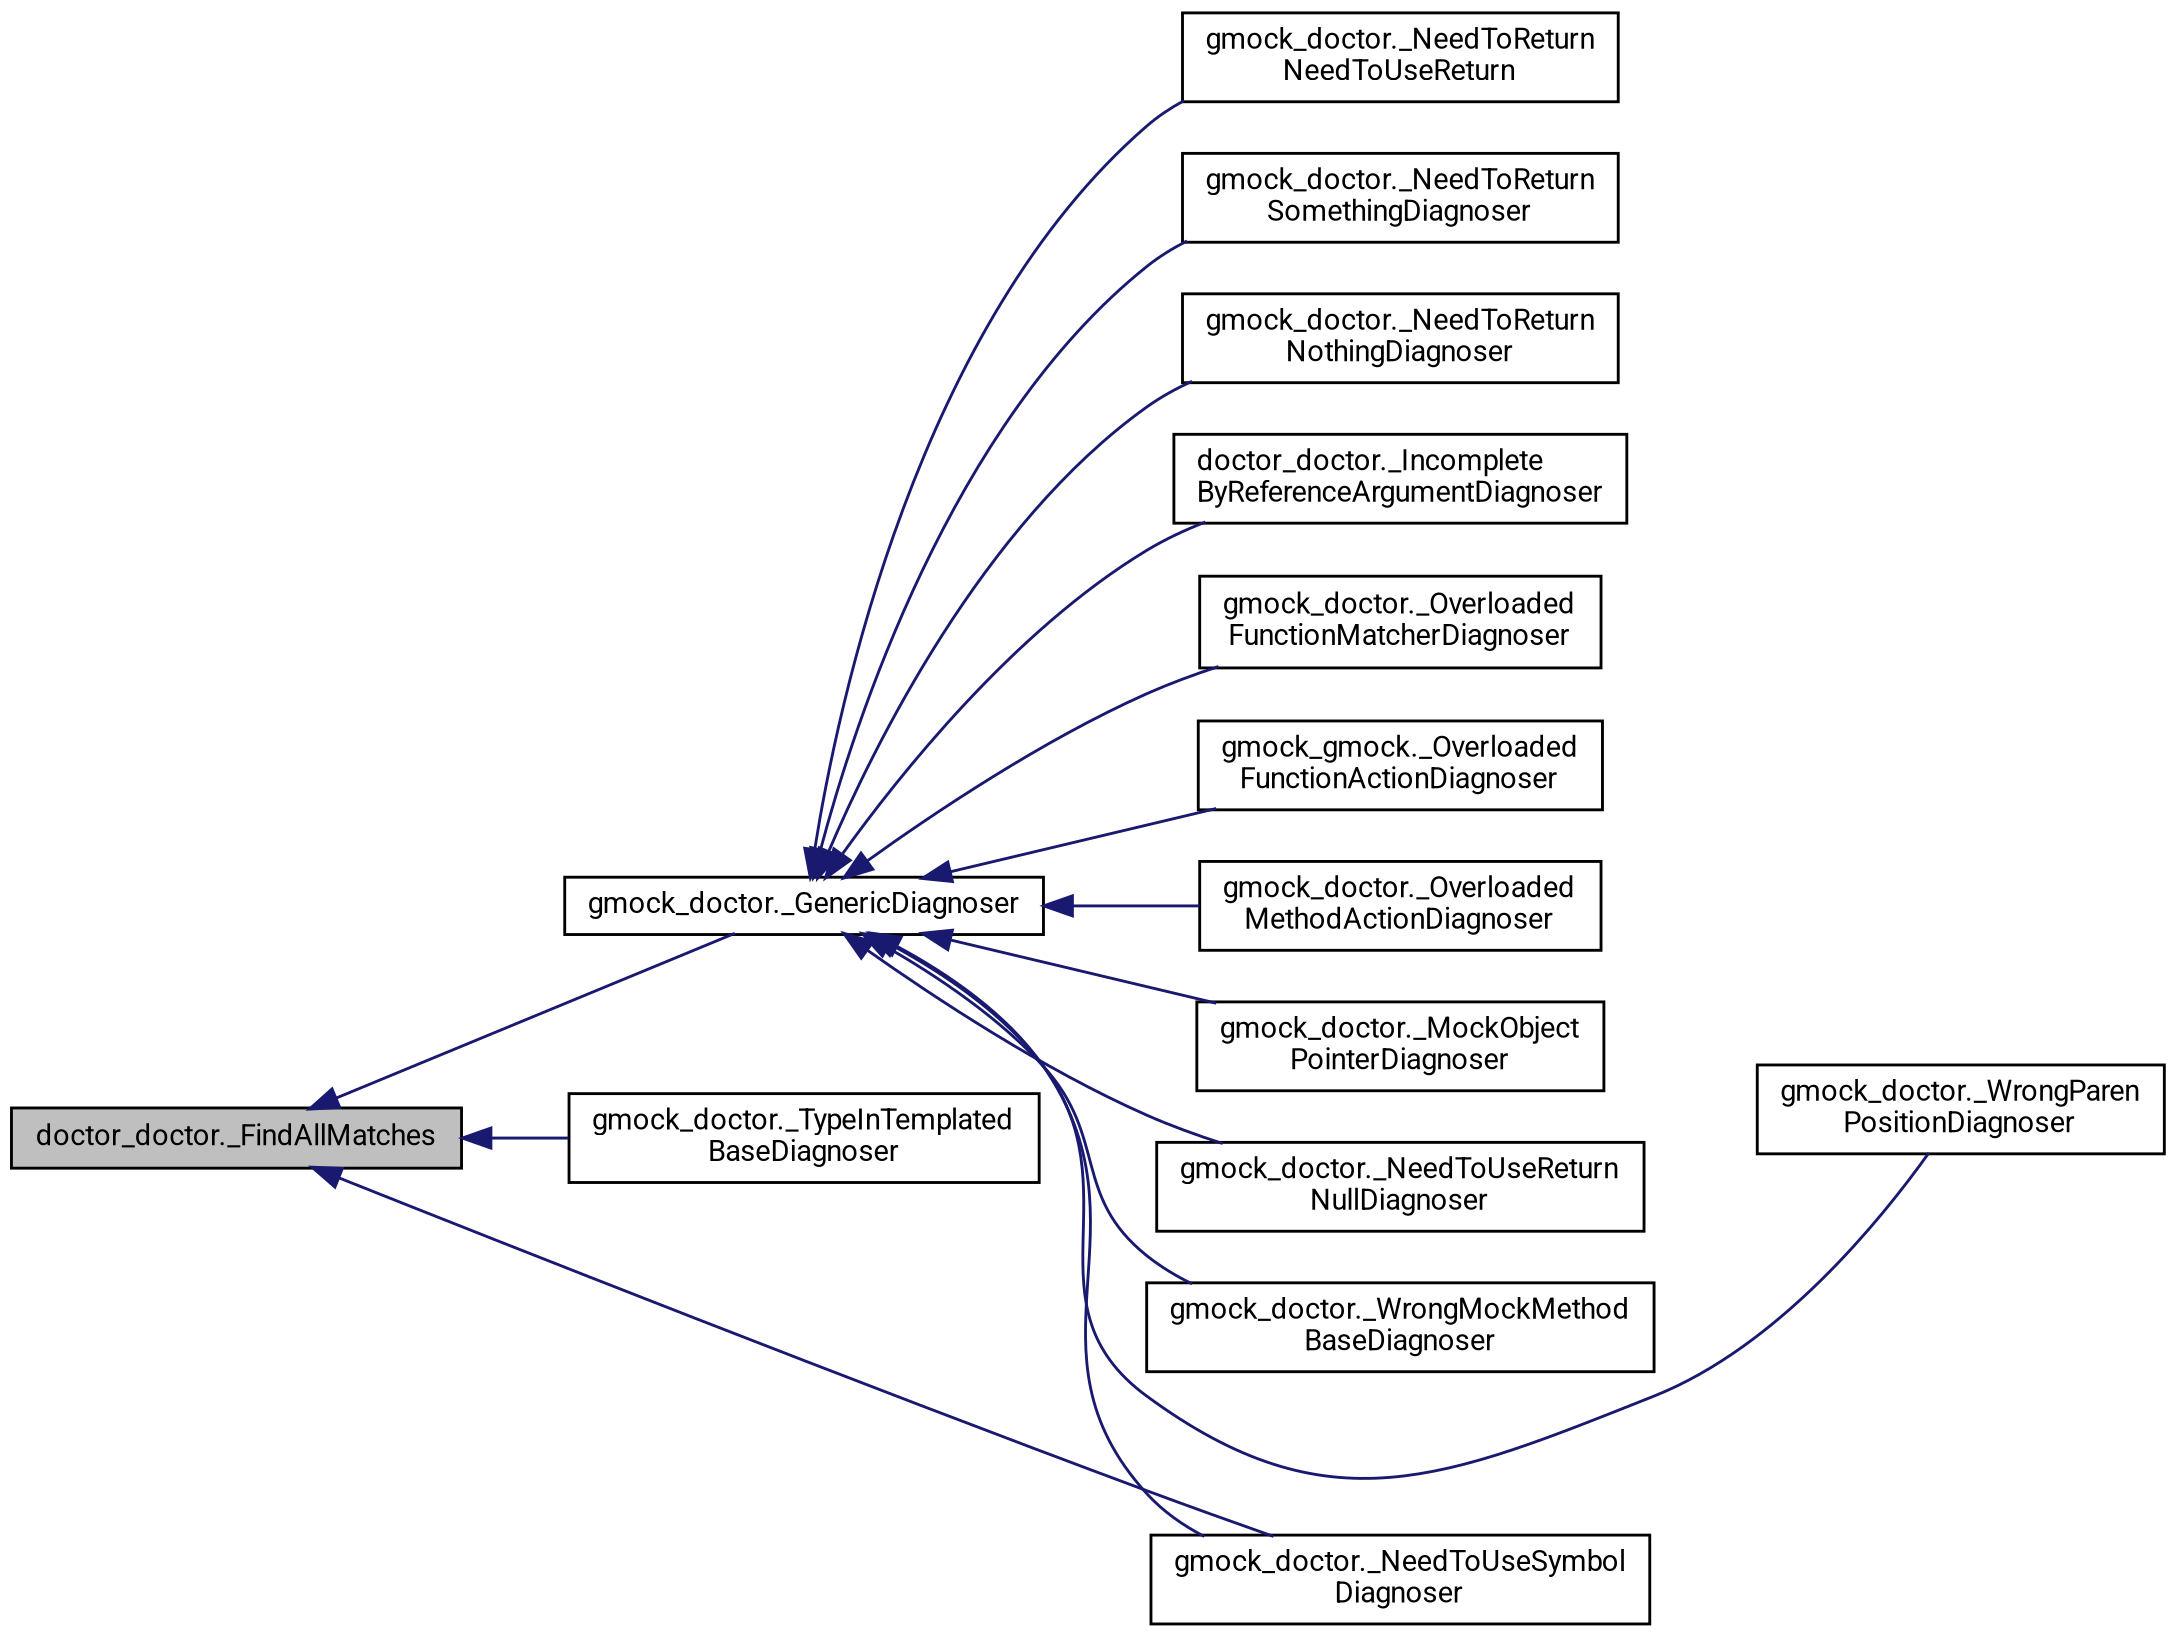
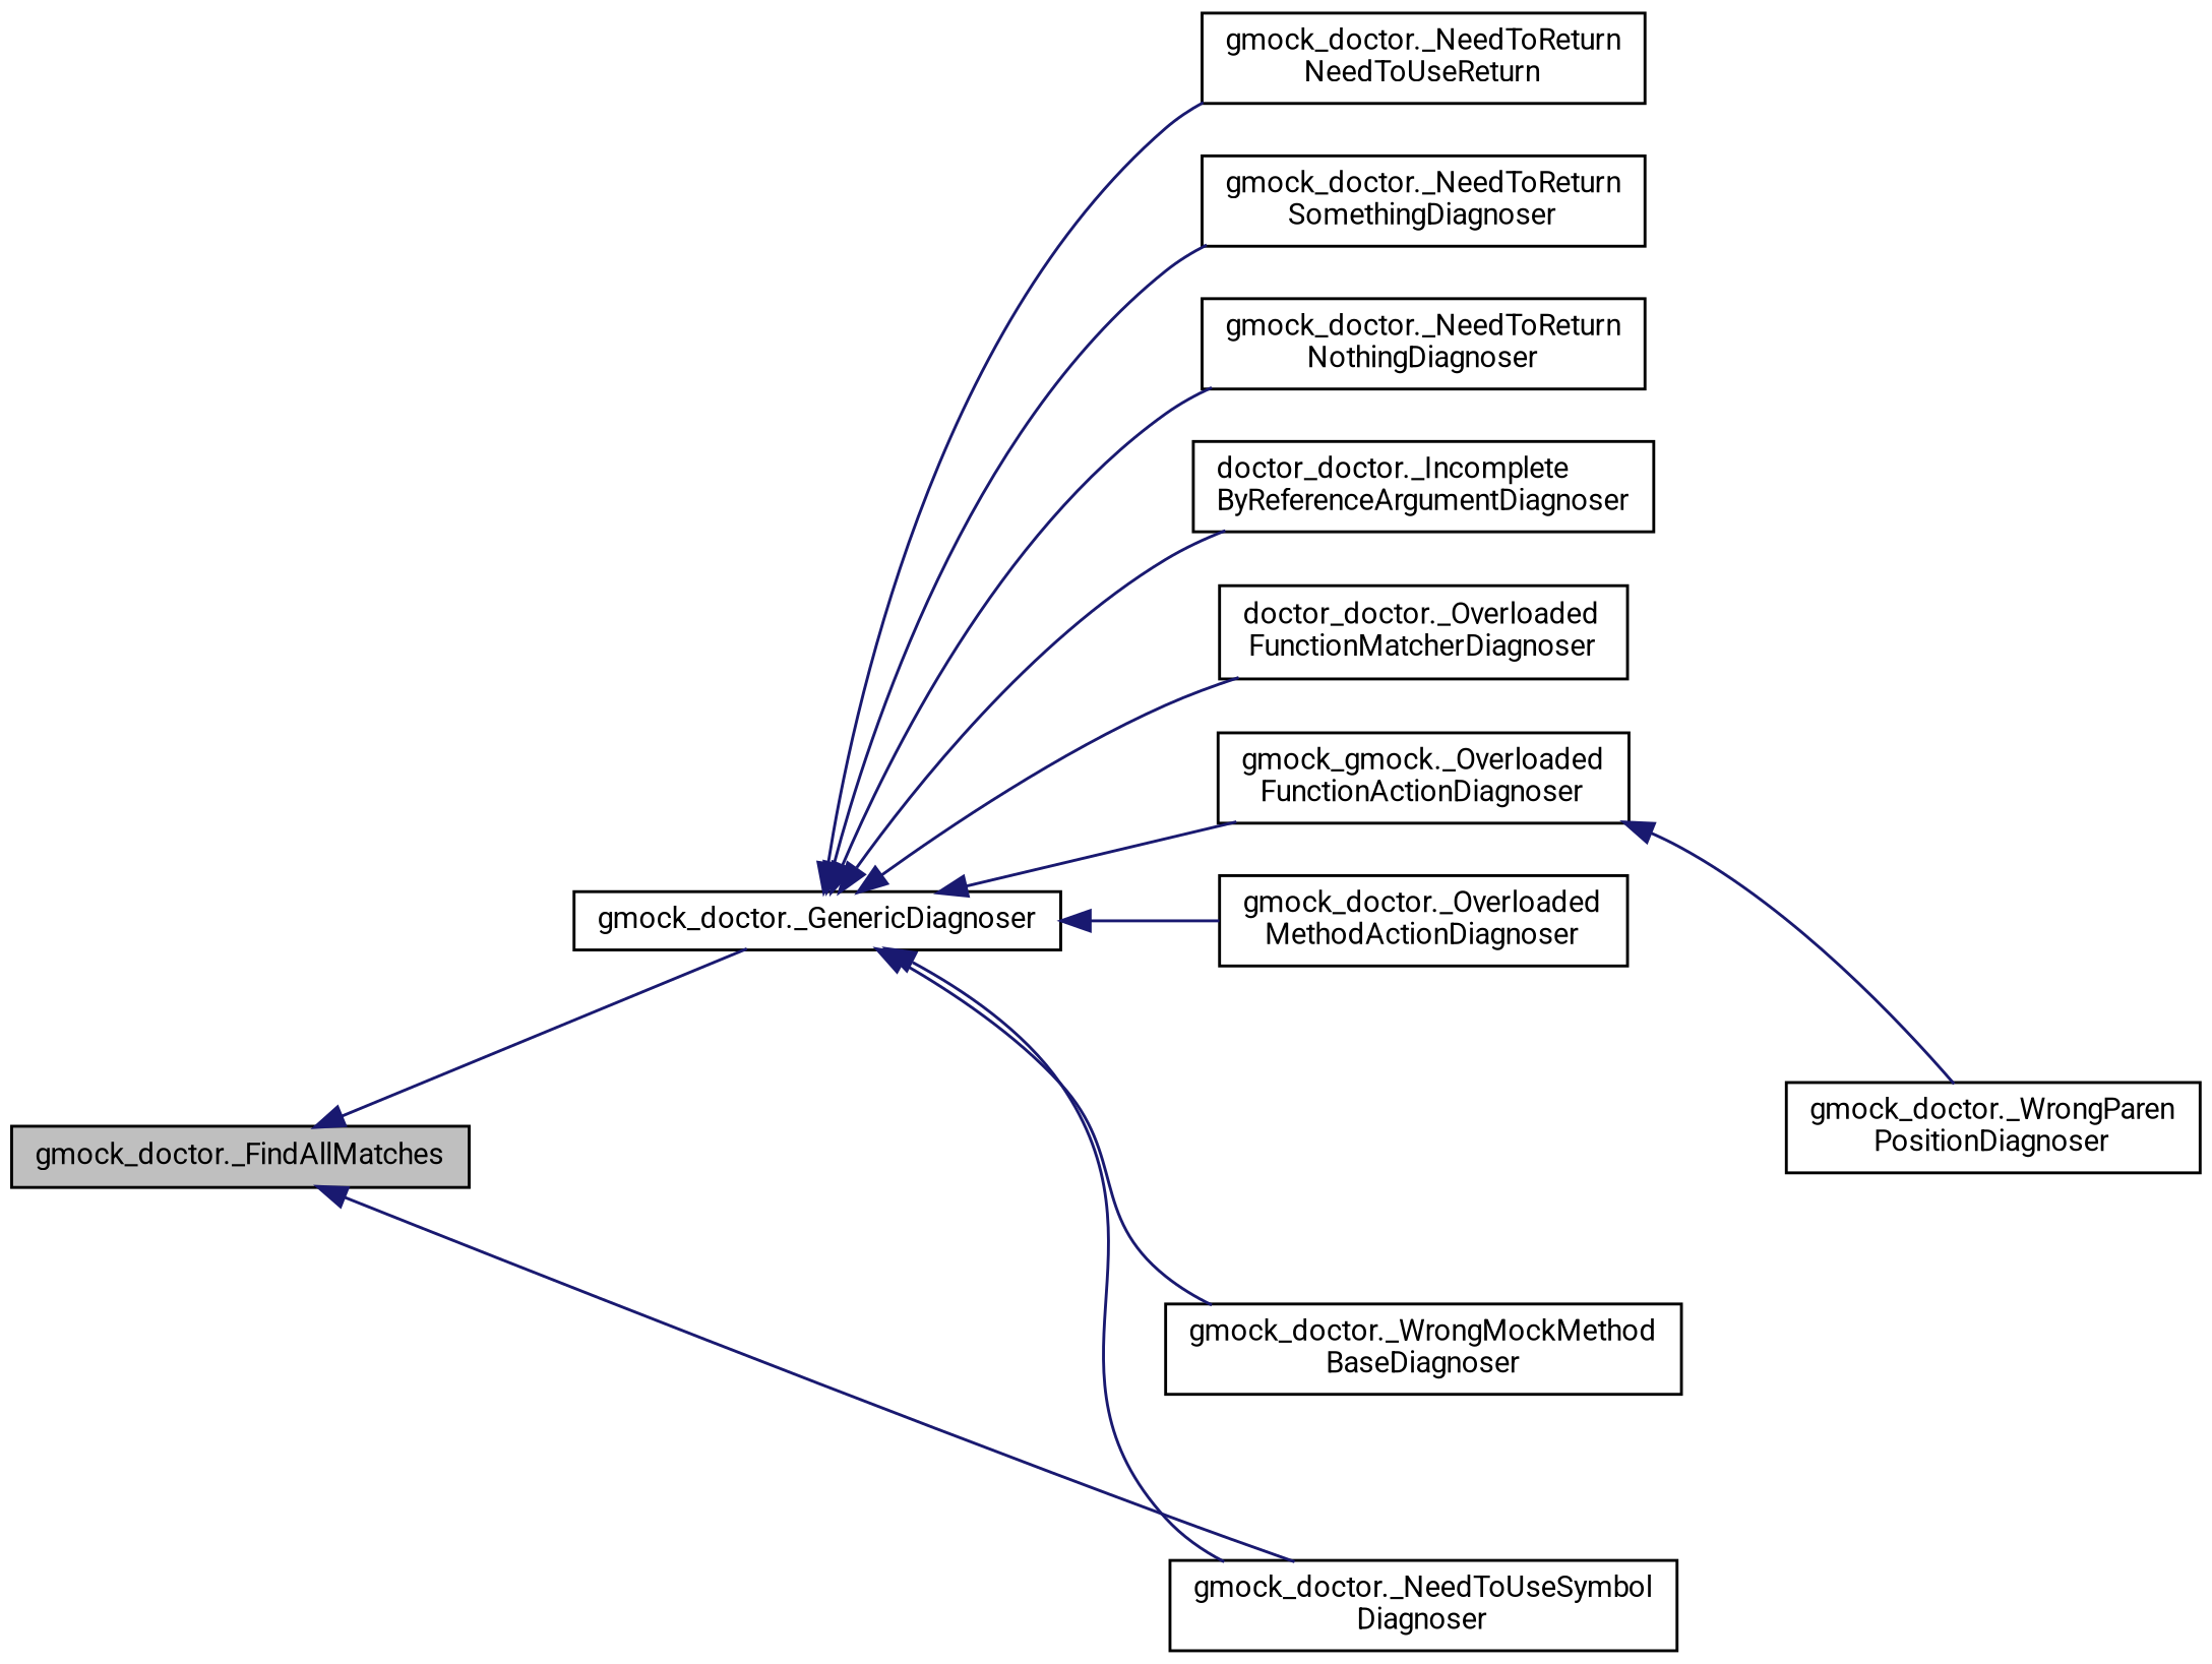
  digraph {
    fontname=Roboto
    rankdir=LR
    node [color=black fillcolor=white fontname=Roboto fontsize=10 shape=record style=filled]
    edge [color=midnightblue dir=back fontname=Roboto fontsize=10 labelfontname=Helvetica labelfontsize=10 style=solid]
-   n1 [fillcolor=grey75 fontcolor=black height=0.2 label="doctor_doctor._FindAllMatches" width=0.4]
+   n1 [fillcolor=grey75 fontcolor=black height=0.2 label="gmock_doctor._FindAllMatches" width=0.4]
    n2 [height=0.2 label="gmock_doctor._GenericDiagnoser" width=0.4]
-   n3 [height=0.2 label="gmock_doctor._TypeInTemplated\lBaseDiagnoser" width=0.4]
    n4 [height=0.2 label="gmock_doctor._NeedToUseSymbol\lDiagnoser" width=0.4]
    n5 [height=0.2 label="gmock_doctor._NeedToReturn\lNeedToUseReturn" width=0.4]
    n6 [height=0.2 label="gmock_doctor._NeedToReturn\lSomethingDiagnoser" width=0.4]
    n7 [height=0.2 label="gmock_doctor._NeedToReturn\lNothingDiagnoser" width=0.4]
    n8 [height=0.2 label="doctor_doctor._Incomplete\lByReferenceArgumentDiagnoser" width=0.4]
-   n9 [height=0.2 label="gmock_doctor._Overloaded\lFunctionMatcherDiagnoser" width=0.4]
+   n9 [height=0.2 label="doctor_doctor._Overloaded\lFunctionMatcherDiagnoser" width=0.4]
    n10 [height=0.2 label="gmock_gmock._Overloaded\lFunctionActionDiagnoser" width=0.4]
    n11 [height=0.2 label="gmock_doctor._Overloaded\lMethodActionDiagnoser" width=0.4]
-   n12 [height=0.2 label="gmock_doctor._MockObject\lPointerDiagnoser" width=0.4]
-   n13 [height=0.2 label="gmock_doctor._NeedToUseReturn\lNullDiagnoser" width=0.4]
    n14 [height=0.2 label="gmock_doctor._WrongMockMethod\lBaseDiagnoser" width=0.4]
    n15 [height=0.2 label="gmock_doctor._WrongParen\lPositionDiagnoser" width=0.4]
    n1 -> n2
-   n1 -> n3
    n1 -> n4
    n2 -> n4
    n2 -> n5
    n2 -> n6
    n2 -> n7
    n2 -> n8
    n2 -> n9
    n2 -> n10
    n2 -> n11
-   n2 -> n12
-   n2 -> n13
    n2 -> n14
-   n2 -> n15
+   n10 -> n15
  }
